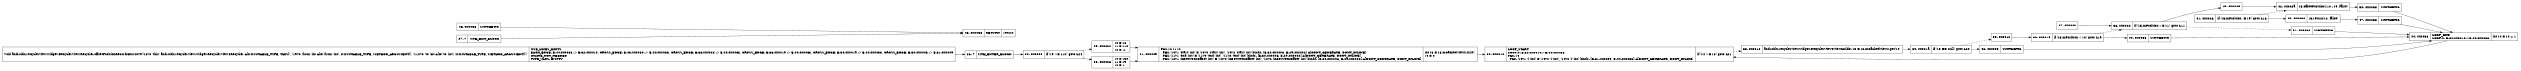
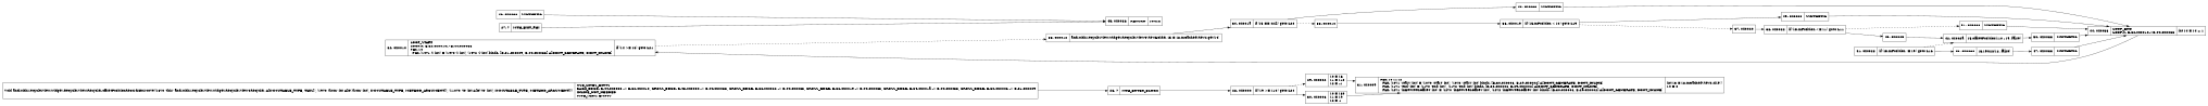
  digraph {
    rankdir=LR
    node [shape=record]
    n1 [label="{26\:\ ?|MTH_ENTER_BLOCK\l}"]
    n2 [label="{28\:\ 0x0000|if (r9 \>= r10) goto L24\l}"]
    n3 [label="{29\:\ 0x0002|r0 = r6\lr1 = r10\lr2 = \-1\l}"]
    n4 [label="{30\:\ 0x0006|r0 = r30\lr1 = r9\lr2 = 1\l}"]
    n5 [label="{31\:\ 0x0009|PHI: r0 r1 r2 \l  PHI: (r0v1 'start' int) = (r0v0 'start' int), (r0v2 'start' int) binds: [B:30:0x0006, B:29:0x0002] A[DONT_GENERATE, DONT_INLINE]\l  PHI: (r1v1 'end' int) = (r1v0 'end' int), (r1v2 'end' int) binds: [B:30:0x0006, B:29:0x0002] A[DONT_GENERATE, DONT_INLINE]\l  PHI: (r2v1 'inBetweenOffset' int) = (r2v0 'inBetweenOffset' int), (r2v2 'inBetweenOffset' int) binds: [B:30:0x0006, B:29:0x0002] A[DONT_GENERATE, DONT_INLINE]\l|int r3 = r8.mCachedViews.size()\lr4 = 0\l}"]
    n6 [label="{32\:\ 0x0010|LOOP_START\lLOOP:0: B:32:0x0010\-\>B:44:0x0033\lPHI: r4 \l  PHI: (r4v1 'i' int) = (r4v0 'i' int), (r4v2 'i' int) binds: [B:31:0x0009, B:44:0x0033] A[DONT_GENERATE, DONT_INLINE]\l|if (r4 \>= r3) goto L21\l}"]
    n7 [label="{33\:\ 0x0012|androidx.recyclerview.widget.RecyclerView$ViewHolder r5 = r8.mCachedViews.get(r4)\l}"]
    n8 [label="{34\:\ 0x001a|if (r5 == null) goto L20\l}"]
    n9 [label="{46\:\ 0x0036|SYNTHETIC\l}"]
    n10 [label="{45\:\ 0x0036|RETURN\l|return\l}"]
    n11 [label="{35\:\ 0x001c}"]
    n12 [label="{48\:\ 0x0033|SYNTHETIC\l}"]
    n13 [label="{36\:\ 0x001e|if (r5.mPosition \< r0) goto L19\l}"]
    n14 [label="{44\:\ 0x0033|LOOP_END\lLOOP:0: B:32:0x0010\-\>B:44:0x0033\l|int r4 = r4 + 1\l}"]
    n15 [label="{37\:\ 0x0020}"]
    n16 [label="{49\:\ 0x0033|SYNTHETIC\l}"]
    n17 [label="{38\:\ 0x0022|if (r5.mPosition \<= r1) goto L11\l}"]
    n18 [label="{40\:\ 0x0025}"]
    n19 [label="{51\:\ 0x0033|SYNTHETIC\l}"]
    n20 [label="{42\:\ 0x002a|r5.offsetPosition(r10 \- r9, false)\l}"]
    n21 [label="{41\:\ 0x0028|if (r5.mPosition != r9) goto L16\l}"]
    n22 [label="{43\:\ 0x0030|r5.return(r2, false)\l}"]
    n23 [label="{50\:\ 0x0033|SYNTHETIC\l}"]
    n24 [label="{47\:\ 0x0033|SYNTHETIC\l}"]
-   n25 [label="{27\:\ ?|MTH_EXIT_BLOCK\l}"]
+   n25 [label="{27\:\ ?|MTH_EXIT_PHI\l}"]
    n26 [label="{void androidx.recyclerview.widget.RecyclerView.Recycler.offsetPositionRecordsForMove((r8v0 'this' androidx.recyclerview.widget.RecyclerView$Recycler A[IMMUTABLE_TYPE, THIS]), (r9v0 'from' int A[D('from' int), IMMUTABLE_TYPE, METHOD_ARGUMENT]), (r10v0 'to' int A[D('to' int), IMMUTABLE_TYPE, METHOD_ARGUMENT]))  | USE_LINES_HINTS\lBACK_EDGE: B:44:0x0033 \-\> B:32:0x0010, CROSS_EDGE: B:43:0x0030 \-\> B:44:0x0033, CROSS_EDGE: B:38:0x0022 \-\> B:44:0x0033, CROSS_EDGE: B:36:0x001e \-\> B:44:0x0033, CROSS_EDGE: B:34:0x001a \-\> B:44:0x0033, CROSS_EDGE: B:30:0x0006 \-\> B:31:0x0009\lINLINE_NOT_NEEDED\lTYPE_VARS: EMPTY\l}"]
    n1 -> n2
    n2 -> n3 [style=dashed]
    n2 -> n4
    n3 -> n5
    n4 -> n5
-   n5 -> n6
    n6 -> n7 [style=dashed]
    n7 -> n8
    n8 -> n11 [style=dashed]
    n8 -> n12
    n9 -> n10
    n11 -> n13
    n12 -> n14
-   n13 -> n17 [style=dashed]
+   n13 -> n15 [style=dashed]
    n13 -> n16
    n14 -> n6
    n15 -> n17
    n16 -> n14
    n17 -> n18
    n17 -> n19 [style=dashed]
    n18 -> n20
    n19 -> n14
    n20 -> n23
    n21 -> n20 [style=dashed]
    n21 -> n22
    n22 -> n24
    n23 -> n14
    n24 -> n14
    n25 -> n10
    n26 -> n1
  }
